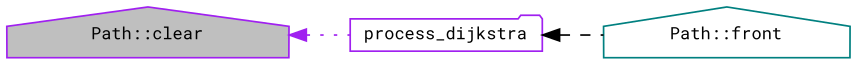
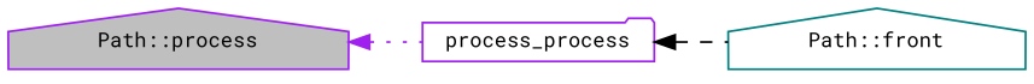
  digraph {
    fontname="Roboto Mono"
    rankdir=LR
    node [color=purple fillcolor=white fontname="Roboto Mono" fontsize=10 shape=house style=filled]
    edge [dir=back fontname="Roboto Mono" fontsize=10 labelfontname=Helvetica labelfontsize=10]
-   n1 [fillcolor=grey75 fontcolor=black height=0.2 label="Path::clear" width=0.4]
-   n2 [height=0.2 label=process_dijkstra shape=folder width=0.4]
+   n1 [fillcolor=grey75 fontcolor=black height=0.2 label="Path::process" width=0.4]
+   n2 [height=0.2 label=process_process shape=folder width=0.4]
    n3 [color=teal height=0.2 label="Path::front" width=0.4]
    n1 -> n2 [color=purple style=dotted]
    n2 -> n3 [color=black style=dashed]
  }
